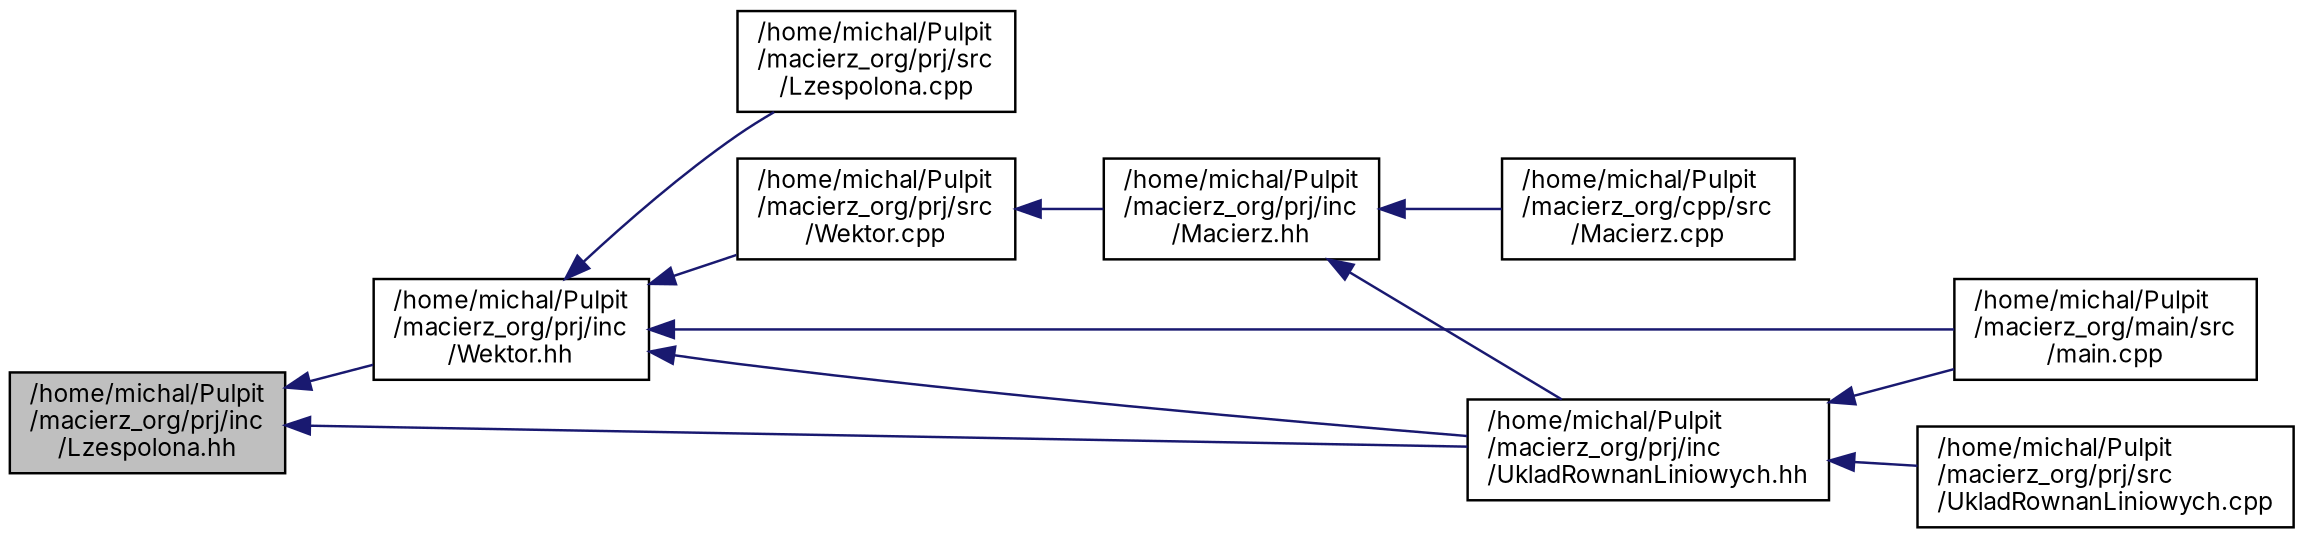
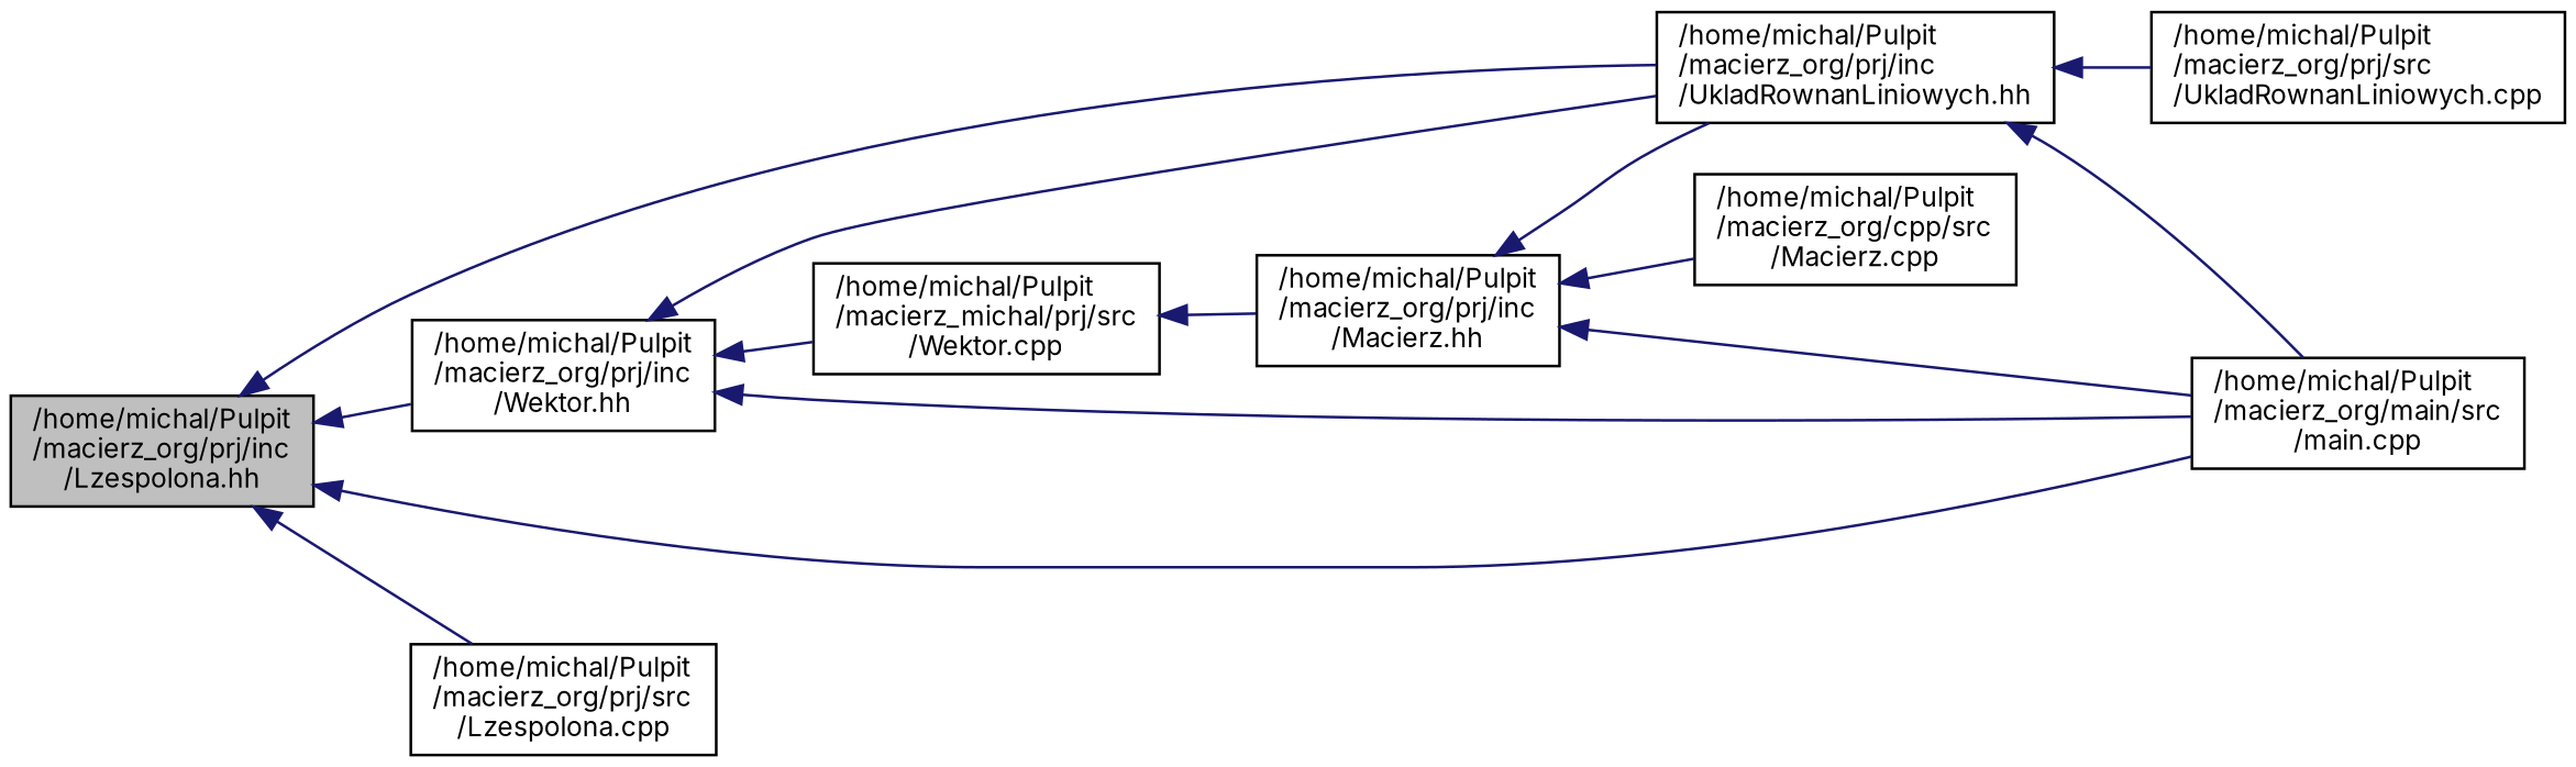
  digraph {
    fontname=Inter
    rankdir=LR
    node [color=black fillcolor=white fontname=Inter fontsize=10 shape=record style=filled]
    edge [color=midnightblue dir=back fontname=Inter fontsize=10 labelfontname=Helvetica labelfontsize=10 style=solid]
    n1 [fillcolor=grey75 fontcolor=black height=0.2 label="/home/michal/Pulpit\l/macierz_org/prj/inc\l/Lzespolona.hh" width=0.4]
    n2 [height=0.2 label="/home/michal/Pulpit\l/macierz_org/prj/inc\l/Wektor.hh" width=0.4]
    n3 [height=0.2 label="/home/michal/Pulpit\l/macierz_org/prj/inc\l/UkladRownanLiniowych.hh" width=0.4]
    n4 [height=0.2 label="/home/michal/Pulpit\l/macierz_org/main/src\l/main.cpp" width=0.4]
    n5 [height=0.2 label="/home/michal/Pulpit\l/macierz_org/prj/src\l/Lzespolona.cpp" width=0.4]
-   n6 [height=0.2 label="/home/michal/Pulpit\l/macierz_org/prj/src\l/Wektor.cpp" width=0.4]
+   n6 [height=0.2 label="/home/michal/Pulpit\l/macierz_michal/prj/src\l/Wektor.cpp" width=0.4]
    n7 [height=0.2 label="/home/michal/Pulpit\l/macierz_org/prj/src\l/UkladRownanLiniowych.cpp" width=0.4]
    n8 [height=0.2 label="/home/michal/Pulpit\l/macierz_org/prj/inc\l/Macierz.hh" width=0.4]
    n9 [height=0.2 label="/home/michal/Pulpit\l/macierz_org/cpp/src\l/Macierz.cpp" width=0.4]
    n1 -> n2
    n1 -> n3
-   n2 -> n5
+   n1 -> n4
+   n1 -> n5
    n2 -> n3
    n2 -> n4
    n2 -> n6
    n3 -> n4
    n3 -> n7
    n6 -> n8
    n8 -> n3
+   n8 -> n4
    n8 -> n9
  }
